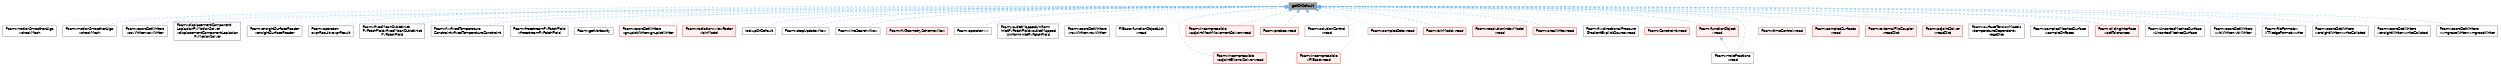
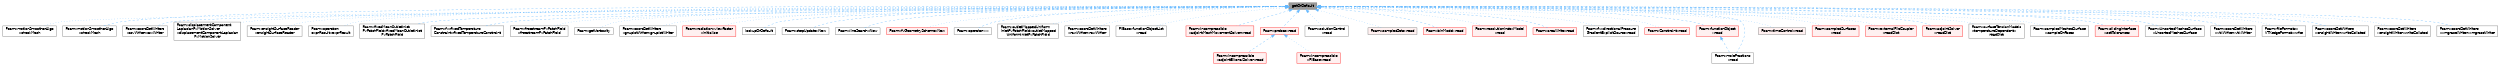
  digraph {
    rankdir=TB
    node [color=grey40 fillcolor=white fontname=Helvetica fontsize=10 shape=box style=filled]
    edge [color=steelblue1 dir=back fontname=Helvetica fontsize=10 labelfontname=Helvetica labelfontsize=10 style=dotted]
    n1 [color=gray40 fillcolor=grey60 fontcolor=black height=0.2 label=getOrDefault width=0.4]
    n2 [height=0.2 label="Foam::motionSmootherAlgo\l::checkMesh" width=0.4]
    n3 [height=0.2 label="Foam::motionSmootherAlgo\l::checkMesh" width=0.4]
    n4 [height=0.2 label="Foam::coordSetWriters\l::csvWriter::csvWriter" width=0.4]
    n5 [height=0.2 label="Foam::displacementComponent\lLaplacianFvMotionSolver\l::displacementComponentLaplacian\lFvMotionSolver" width=0.4]
    n6 [height=0.2 label="Foam::ensightSurfaceReader\l::ensightSurfaceReader" width=0.4]
    n7 [height=0.2 label="Foam::operator::\lexprResult::exprResult" width=0.4]
    n8 [height=0.2 label="Foam::fixedMeanOutletInlet\lFvPatchField::fixedMeanOutletInlet\lFvPatchField" width=0.4]
    n9 [height=0.2 label="Foam::fv::fixedTemperature\lConstraint::fixedTemperatureConstraint" width=0.4]
    n10 [height=0.2 label="Foam::freestreamFvPatchField\l::freestreamFvPatchField" width=0.4]
    n11 [height=0.2 label="Foam::getVerbosity" width=0.4]
-   n12 [color=red height=0.2 label="Foam::coordSetWriters\l::gnuplotWriter::gnuplotWriter" width=0.4]
-   n13 [color=red fillcolor="#FFF0F0" height=0.2 label="Foam::radiation::viewFactor\l::binModel" width=0.4]
+   n12 [height=0.2 label="Foam::coordSetWriters\l::gnuplotWriter::gnuplotWriter" width=0.4]
+   n13 [color=red fillcolor="#FFF0F0" height=0.2 label="Foam::radiation::viewFactor\l::initialise" width=0.4]
    n14 [height=0.2 label=lookupOrDefault width=0.4]
    n15 [height=0.2 label="Foam::stepUpdate::New" width=0.4]
    n16 [height=0.2 label="Foam::lineSearch::New" width=0.4]
    n17 [color=red fillcolor="#FFF0F0" height=0.2 label="Foam::fvGeometryScheme::New" width=0.4]
    n18 [height=0.2 label="Foam::operator\>\>" width=0.4]
    n19 [height=0.2 label="Foam::outletMappedUniform\lInletFvPatchField::outletMapped\lUniformInletFvPatchField" width=0.4]
    n20 [height=0.2 label="Foam::coordSetWriters\l::rawWriter::rawWriter" width=0.4]
    n21 [height=0.2 label="FIBase::functionObjectList\l::read" width=0.4]
    n22 [color=red fillcolor="#FFF0F0" height=0.2 label="Foam::incompressible\l::adjointEikonalSolver::read" width=0.4]
    n23 [color=red fillcolor="#FFF0F0" height=0.2 label="Foam::incompressible\l::adjointMeshMovementSolver::read" width=0.4]
    n24 [color=red fillcolor="#FFF0F0" height=0.2 label="Foam::incompressible\l::FIBase::read" width=0.4]
    n25 [height=0.2 label="Foam::solutionControl\l::read" width=0.4]
    n26 [color=red fillcolor="#FFF0F0" height=0.2 label="Foam::probes::read" width=0.4]
    n27 [fillcolor="#FFF0F0" height=0.2 label="Foam::sampledSets::read" width=0.4]
    n28 [color=red fillcolor="#FFF0F0" height=0.2 label="Foam::binModel::read" width=0.4]
    n29 [color=red fillcolor="#FFF0F0" height=0.2 label="Foam::resolutionIndexModel\l::read" width=0.4]
    n30 [color=red fillcolor="#FFF0F0" height=0.2 label="Foam::areaWrite::read" width=0.4]
    n31 [height=0.2 label="Foam::fv::directionalPressure\lGradientExplicitSource::read" width=0.4]
    n32 [color=red fillcolor="#FFF0F0" height=0.2 label="Foam::Constraint::read" width=0.4]
    n33 [color=red fillcolor="#FFF0F0" height=0.2 label="Foam::functionObject\l::read" width=0.4]
    n34 [height=0.2 label="Foam::moleFractions\l::read" width=0.4]
    n35 [fillcolor="#FFF0F0" height=0.2 label="Foam::timeControl::read" width=0.4]
    n36 [color=red fillcolor="#FFF0F0" height=0.2 label="Foam::sampledSurfaces\l::read" width=0.4]
    n37 [color=red fillcolor="#FFF0F0" height=0.2 label="Foam::externalFileCoupler\l::readDict" width=0.4]
    n38 [color=red fillcolor="#FFF0F0" height=0.2 label="Foam::adjointSolver\l::readDict" width=0.4]
    n39 [height=0.2 label="Foam::surfaceTensionModels\l::temperatureDependent::\lreadDict" width=0.4]
    n40 [height=0.2 label="Foam::sampledMeshedSurface\l::sampleOnFaces" width=0.4]
    n41 [color=red fillcolor="#FFF0F0" height=0.2 label="Foam::slidingInterface\l::setTolerances" width=0.4]
    n42 [height=0.2 label="Foam::UnsortedMeshedSurface\l::UnsortedMeshedSurface" width=0.4]
    n43 [height=0.2 label="Foam::coordSetWriters\l::vtkWriter::vtkWriter" width=0.4]
    n44 [height=0.2 label="Foam::fileFormats::\lVTKedgeFormat::write" width=0.4]
    n45 [height=0.2 label="Foam::coordSetWriters\l::ensightWriter::writeCollated" width=0.4]
    n46 [height=0.2 label="Foam::coordSetWriters\l::ensightWriter::writeCollated" width=0.4]
    n47 [height=0.2 label="Foam::coordSetWriters\l::xmgraceWriter::xmgraceWriter" width=0.4]
    n1 -> n2
    n1 -> n3 [style=dashed]
    n1 -> n4 [style=dashed]
    n1 -> n5
    n1 -> n6
-   n1 -> n7 [style=dashed]
+   n1 -> n7
    n1 -> n8 [style=dashed]
    n1 -> n9 [style=dashed]
    n1 -> n10
    n1 -> n11
    n1 -> n12
    n1 -> n13
    n1 -> n14 [style=dashed]
    n1 -> n15 [style=dashed]
    n1 -> n16 [style=dashed]
    n1 -> n17
    n1 -> n18 [style=dashed]
    n1 -> n19
    n1 -> n20
    n1 -> n21
-   n1 -> n22 [style=dashed]
+   n26 -> n22 [style=dashed]
    n1 -> n23 [style=dashed]
-   n1 -> n24
+   n26 -> n24
    n1 -> n25
    n1 -> n26 [style=dashed]
    n1 -> n27
    n1 -> n28 [style=dashed]
    n1 -> n29
    n1 -> n30 [style=dashed]
    n1 -> n31
    n1 -> n32
    n1 -> n33 [style=dashed]
    n1 -> n34 [style=dashed]
    n1 -> n35
    n1 -> n36
    n1 -> n37
    n1 -> n38 [style=dashed]
    n1 -> n39
    n1 -> n40
    n1 -> n41 [style=dashed]
    n1 -> n42 [style=dashed]
    n1 -> n43 [style=dashed]
    n1 -> n44
    n1 -> n45 [style=dashed]
    n1 -> n46
    n1 -> n47 [style=dashed]
    n33 -> n34 [style=dashed]
  }
